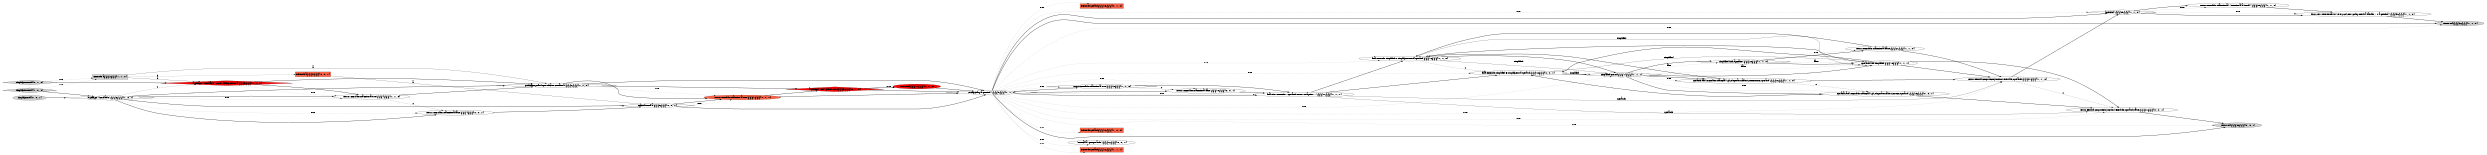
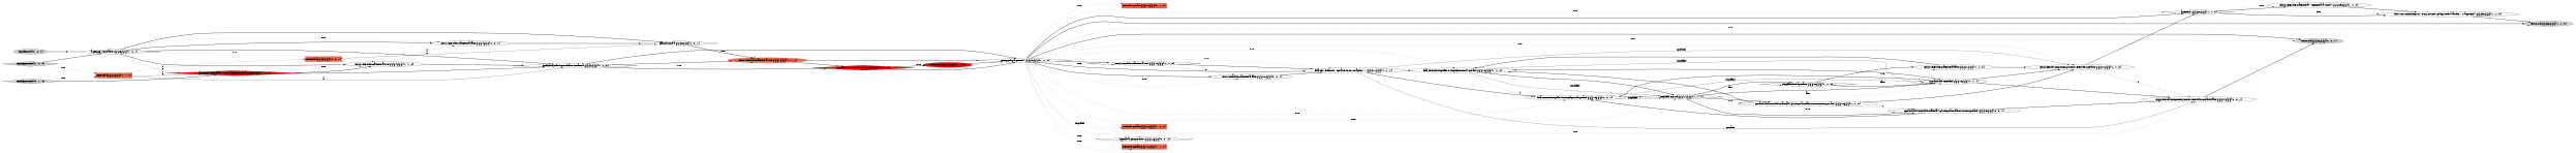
  digraph {
    rankdir=LR
    node [fillcolor=white shape=ellipse style=filled]
    edge [style=bold]
    n1 [fillcolor=tomato label="RexNode operand@@@15@@@['0', '1', '0']" shape=box]
    n2 [fillcolor=lightgray label="simplifyIsNotNull['1', '0', '0']" shape=diamond]
-   n3 [fillcolor=lightgray label="RexNode a@@@2@@@['1', '1', '0']" shape=box]
+   n3 [fillcolor=tomato label="RexNode a@@@2@@@['1', '1', '0']" shape=box]
    n4 [label="!a.getType().isNullable()@@@3@@@['1', '0', '1']" shape=diamond]
    n5 [fillcolor=red label="!a.getType().isNullable() && isSafeExpression(a)@@@3@@@['0', '1', '0']" shape=diamond]
    n6 [label="predicates.pulledUpPredicates.contains(a)@@@6@@@['1', '1', '0']" shape=diamond]
    n7 [fillcolor=tomato label="RexNode a@@@2@@@['0', '0', '1']" shape=box]
    n8 [label="return rexBuilder.makeLiteral(false)@@@4@@@['0', '0', '1']"]
    n9 [label="RexUtil.isNull(a)@@@6@@@['0', '0', '1']" shape=diamond]
    n10 [label="return rexBuilder.makeLiteral(true)@@@4@@@['1', '1', '0']"]
    n11 [fillcolor=lightgray label="simplifyIsNotNull['0', '1', '0']" shape=diamond]
    n12 [label="return rexBuilder.makeLiteral(false)@@@10@@@['0', '0', '1']"]
    n13 [label="final List<RexNode> operands = new ArrayList<>()@@@11@@@['1', '1', '1']"]
    n14 [label="final RexNode simplified = simplifyIsNotNull(operand)@@@16@@@['1', '1', '0']"]
    n15 [label="return RexUtil.composeConjunction(rexBuilder,operands)@@@27@@@['1', '1', '0']"]
    n16 [label="final RexNode simplified = simplifyIsNull(operand)@@@13@@@['0', '0', '1']"]
    n17 [label="return RexUtil.composeDisjunction(rexBuilder,operands,false)@@@21@@@['0', '0', '1']"]
    n18 [label="return rexBuilder.makeLiteral(false)@@@21@@@['1', '1', '0']"]
    n19 [label="operands.add(simplified)@@@18@@@['1', '1', '1']"]
    n20 [label="simplified == null@@@14@@@['1', '1', '1']" shape=diamond]
    n21 [label="a.getKind()@@@28@@@['1', '1', '0']" shape=diamond]
    n22 [label="operands.add(rexBuilder.makeCall(SqlStdOperatorTable.IS_NULL,operand))@@@15@@@['0', '0', '1']"]
    n23 [label="simplified.isAlwaysFalse()@@@20@@@['1', '1', '0']" shape=diamond]
    n24 [label="operands.add(rexBuilder.makeCall(SqlStdOperatorTable.IS_NOT_NULL,operand))@@@18@@@['1', '1', '0']"]
    n25 [fillcolor=lightgray label="return null@@@32@@@['1', '1', '0']"]
    n26 [label="Strong.policy(a.getKind())@@@9@@@['1', '1', '1']" shape=diamond]
    n27 [fillcolor=tomato label="return rexBuilder.makeLiteral(true)@@@7@@@['1', '1', '1']"]
    n28 [fillcolor=red label="a.getKind() == SqlKind.CAST@@@9@@@['0', '1', '0']" shape=diamond]
    n29 [fillcolor=red label="return null@@@10@@@['0', '1', '0']"]
    n30 [fillcolor=lightgray label="return null@@@22@@@['0', '0', '1']"]
    n31 [fillcolor=tomato label="RexNode operand@@@12@@@['1', '0', '0']" shape=box]
    n32 [label="return rexBuilder.makeLiteral(true)@@@13@@@['1', '1', '0']" shape=diamond]
-   n33 [label="((RexCall)a).getOperands()@@@12@@@['0', '0', '1']"]
+   n33 [label="((RexCall)a).getOperands()@@@12@@@['0', '0', '1']" shape=diamond]
    n34 [fillcolor=tomato label="RexNode operand@@@12@@@['1', '1', '1']" shape=box]
    n35 [label="throw new AssertionError(\"every CUSTOM policy needs a handler, \" + a.getKind())@@@30@@@['1', '1', '0']"]
    n36 [label="return rexBuilder.makeLiteral(!((RexLiteral)a).isNull())@@@29@@@['1', '1', '0']"]
    n37 [fillcolor=lightgray label="simplifyIsNull['0', '0', '1']"]
    n2 -> n3 [label=true style=dotted]
    n2 -> n4
    n3 -> n5 [label=a style=solid]
    n3 -> n6 [label=a style=solid]
    n3 -> n7 [label=0 style=dashed]
    n4 -> n5 [label=0 style=dashed]
    n4 -> n6
    n4 -> n8 [label=true style=dotted]
    n4 -> n8
    n4 -> n9
    n4 -> n10 [label=true style=dotted]
    n4 -> n10
    n5 -> n6
    n5 -> n10
    n5 -> n10 [label=true style=dotted]
    n6 -> n26
    n6 -> n27
    n6 -> n27 [label=true style=dotted]
    n6 -> n28
    n7 -> n9 [label=a style=solid]
    n8 -> n9
-   n9 -> n26
    n9 -> n27 [label=true style=dotted]
    n9 -> n27
    n10 -> n6
    n10 -> n8 [label=0 style=dashed]
    n11 -> n3 [label=true style=dotted]
    n11 -> n5
    n12 -> n13
    n13 -> n14
    n13 -> n15 [label=operands style=solid]
    n13 -> n16
    n13 -> n17 [label=operands style=solid]
    n14 -> n16 [label=0 style=dashed]
    n14 -> n19 [label=simplified style=solid]
    n14 -> n20 [label=simplified style=solid]
    n14 -> n20
    n15 -> n17 [label=0 style=dashed]
    n15 -> n21
    n16 -> n19 [label=simplified style=solid]
    n16 -> n20 [label=simplified style=solid]
    n16 -> n20
    n17 -> n30
    n18 -> n14
    n18 -> n15
    n19 -> n14
    n19 -> n15
    n19 -> n16
    n19 -> n17
    n20 -> n19 [label=false style=dotted]
    n20 -> n19
    n20 -> n22
    n20 -> n22 [label=true style=dotted]
    n20 -> n23 [label=false style=dotted]
    n20 -> n23
    n20 -> n24
    n20 -> n24 [label=true style=dotted]
    n21 -> n35
    n21 -> n35 [label=true style=dotted]
    n21 -> n36 [label=true style=dotted]
    n21 -> n36
    n22 -> n16
    n22 -> n17
    n23 -> n18
    n23 -> n18 [label=true style=dotted]
    n23 -> n19
    n23 -> n19 [label=false style=dotted]
    n24 -> n14
    n24 -> n15
    n24 -> n22 [label=0 style=dashed]
    n26 -> n1 [label=true style=dotted]
    n26 -> n12 [label=true style=dotted]
    n26 -> n12
    n26 -> n13 [label=true style=dotted]
    n26 -> n13
    n26 -> n14 [label=true style=dotted]
    n26 -> n15 [label=true style=dotted]
    n26 -> n16 [label=true style=dotted]
    n26 -> n17 [label=true style=dotted]
    n26 -> n20 [label=true style=dotted]
    n26 -> n21 [label=true style=dotted]
    n26 -> n21
    n26 -> n25
    n26 -> n25 [label=true style=dotted]
    n26 -> n30 [label=true style=dotted]
    n26 -> n30
-   n26 -> n31 [label=true style=dotted]
+   n26 -> n31 [label=simplified style=dotted]
    n26 -> n32
    n26 -> n32 [label=true style=dotted]
    n26 -> n33 [label=true style=dotted]
    n26 -> n34 [label=true style=dotted]
    n27 -> n26
    n27 -> n28
    n28 -> n26
    n28 -> n29 [label=true style=dotted]
    n28 -> n29
    n29 -> n26
    n32 -> n12 [label=0 style=dashed]
    n32 -> n13
    n35 -> n25
    n36 -> n35
    n37 -> n4
  }
